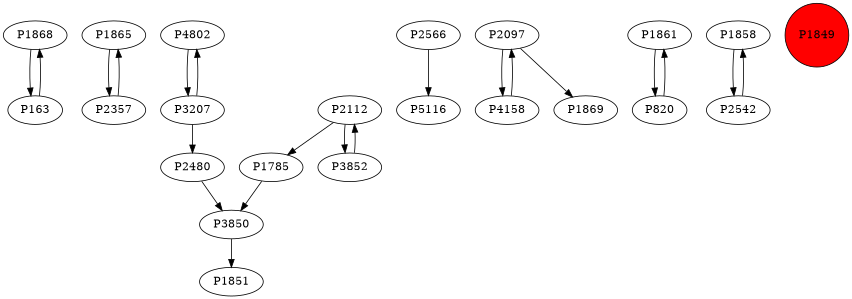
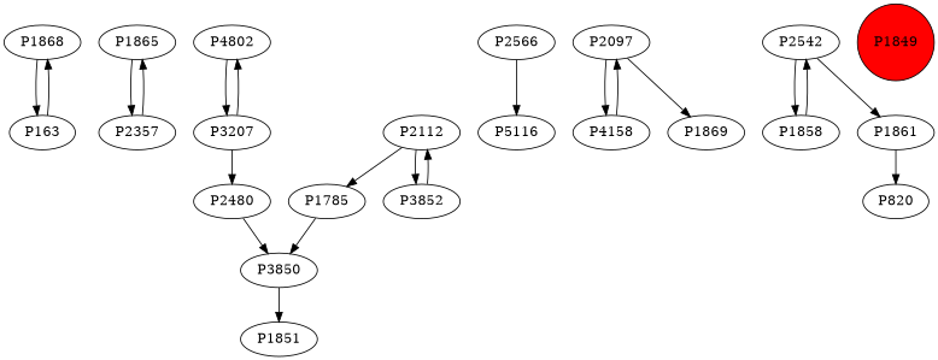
  digraph {
    P1868
    P163
    P1865
    P2357
    P4802
    P3207
    P2480
    P3850
    P1785
    P1851
    P2566
    P5116
    P2112
    P3852
    P2097
    P4158
    P1869
    P1861
    P820
    P1858
    P2542
    P1849 [fillcolor=red shape=circle style=filled]
    P1868 -> P163
    P163 -> P1868
    P1865 -> P2357
    P2357 -> P1865
    P4802 -> P3207
    P3207 -> P4802
    P3207 -> P2480
    P2480 -> P3850
    P3850 -> P1851
    P1785 -> P3850
    P2566 -> P5116
    P2112 -> P1785
    P2112 -> P3852
    P3852 -> P2112
    P2097 -> P4158
    P2097 -> P1869
    P4158 -> P2097
    P1861 -> P820
-   P820 -> P1861
+   P2542 -> P1861
    P1858 -> P2542
    P2542 -> P1858
  }
